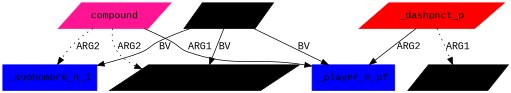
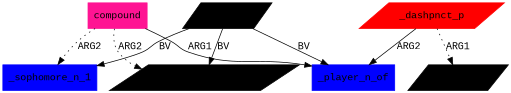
  digraph {
    fontname="Liberation Mono"
    node [shape=parallelogram style=filled color=black fontname="Liberation Mono"]
    edge [style=solid fontname="Liberation Mono"]
-   compound [color=deeppink]
+   compound [shape=box color=deeppink]
    _sophomore_n_1 [shape=box color=blue]
    _player_n_of [shape=box color=blue]
    _basketball_n_1
    _dashpnct_p [color=red]
    unknown
    udef_q
    compound -> _sophomore_n_1 [label=ARG2 style=dotted]
    compound -> _player_n_of [label=ARG1]
    compound -> _basketball_n_1 [label=ARG2 style=dotted]
    _dashpnct_p -> _player_n_of [label=ARG2]
    _dashpnct_p -> unknown [label=ARG1 style=dotted]
    udef_q -> _sophomore_n_1 [label=BV]
    udef_q -> _player_n_of [label=BV]
    udef_q -> _basketball_n_1 [label=BV]
  }
